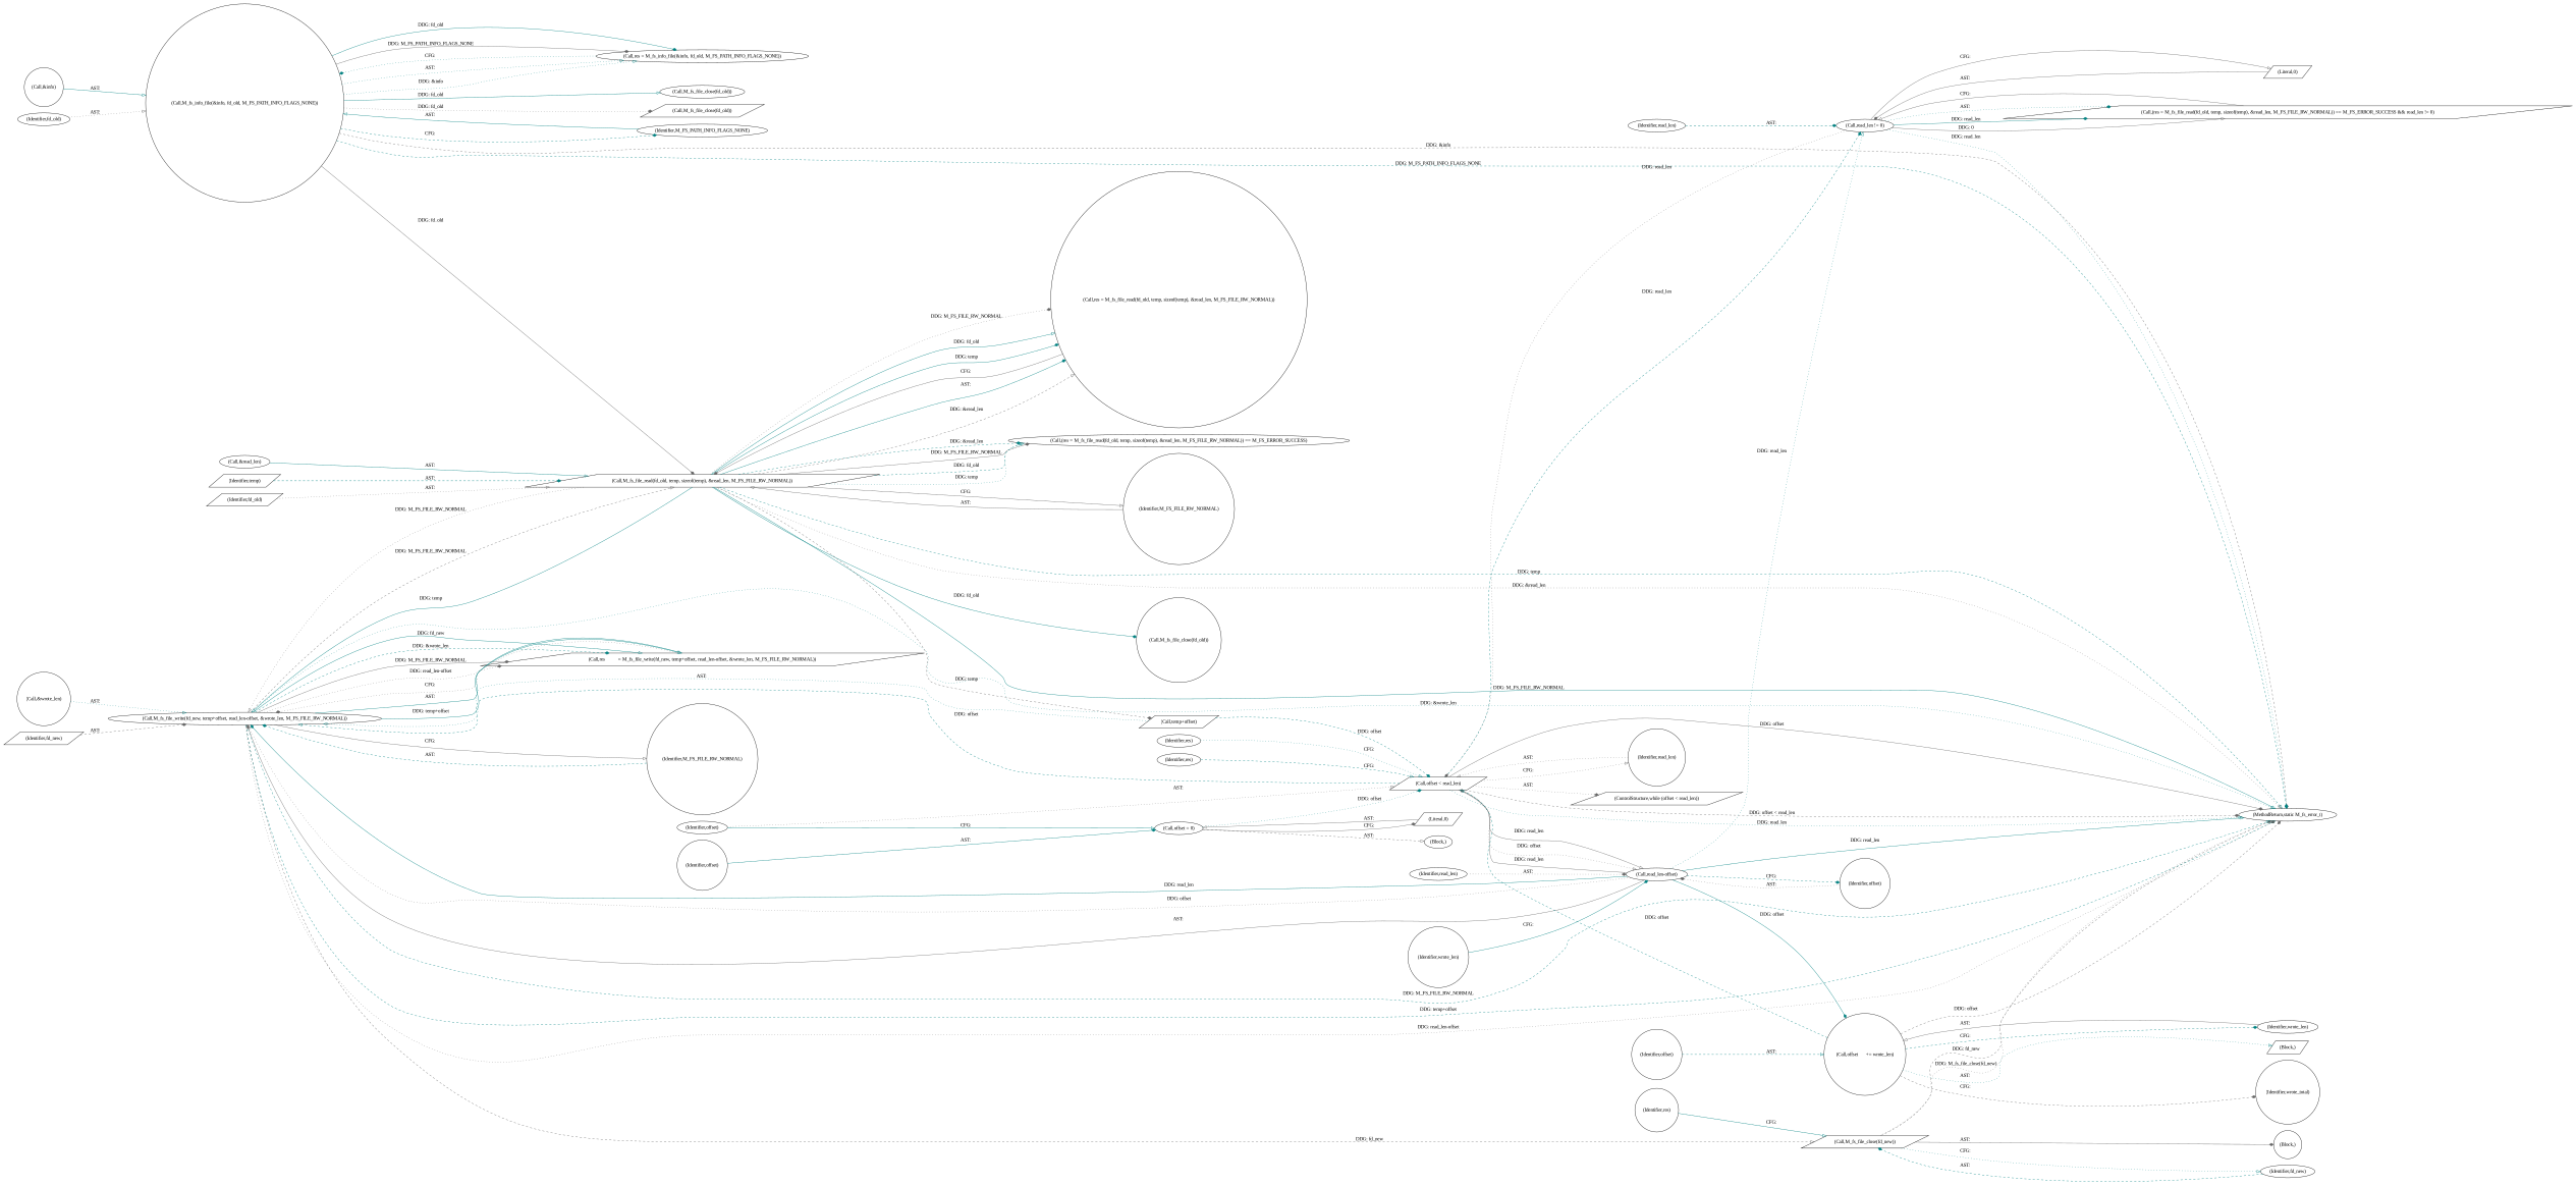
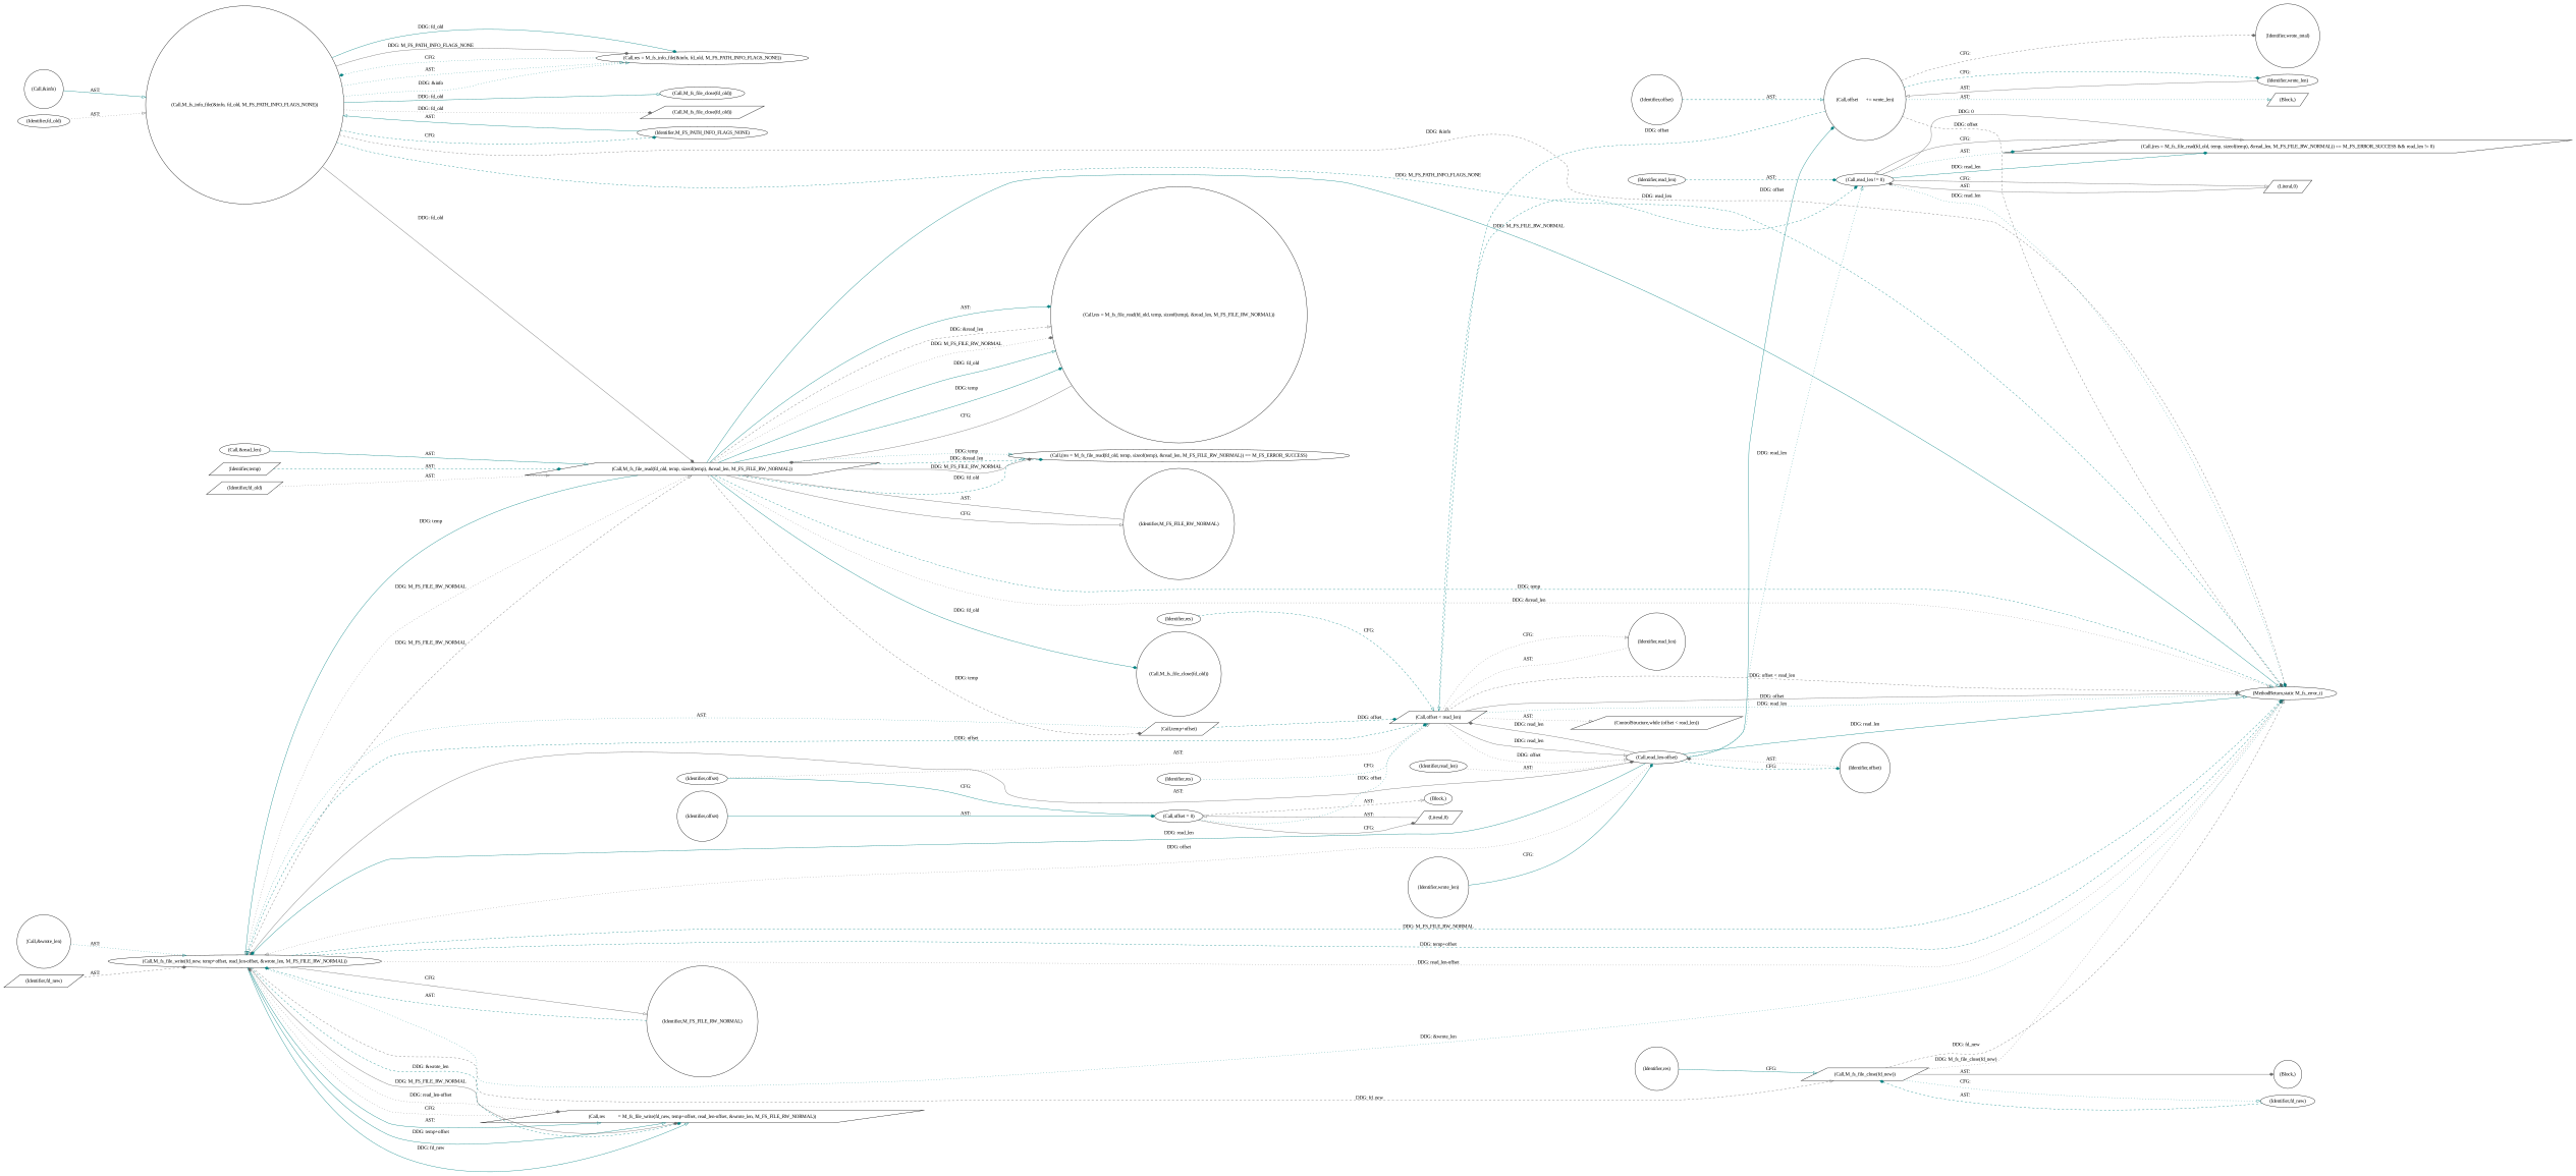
  digraph {
    fontname="Liberation Serif"
    rankdir=LR
    node [fontname="Liberation Serif" shape=ellipse]
    edge [arrowhead=onormal color=teal fontname="Liberation Serif" style=solid]
    n1 [label="(Call,M_fs_file_close(fd_new))" shape=parallelogram]
    n2 [label="(Identifier,fd_new)"]
    n3 [label="(Block,)" shape=circle]
    n4 [label="(MethodReturn,static M_fs_error_t)"]
    n5 [label="(Call,M_fs_file_write(fd_new, temp+offset, read_len-offset, &wrote_len, M_FS_FILE_RW_NORMAL))"]
    n6 [label="(Call,M_fs_file_read(fd_old, temp, sizeof(temp), &read_len, M_FS_FILE_RW_NORMAL))" shape=parallelogram]
    n7 [label="(Identifier,M_FS_FILE_RW_NORMAL)" shape=circle]
    n8 [label="(Call,res          = M_fs_file_write(fd_new, temp+offset, read_len-offset, &wrote_len, M_FS_FILE_RW_NORMAL))" shape=parallelogram]
    n9 [label="(Identifier,M_FS_FILE_RW_NORMAL)" shape=circle]
    n10 [label="(Call,M_fs_file_close(fd_old))" shape=circle]
    n11 [label="(Call,res = M_fs_file_read(fd_old, temp, sizeof(temp), &read_len, M_FS_FILE_RW_NORMAL))" shape=circle]
    n12 [label="(Call,temp+offset)" shape=parallelogram]
    n13 [label="(Call,(res = M_fs_file_read(fd_old, temp, sizeof(temp), &read_len, M_FS_FILE_RW_NORMAL)) == M_FS_ERROR_SUCCESS)"]
    n14 [label="(Call,offset < read_len)" shape=parallelogram]
    n15 [label="(Call,M_fs_info_file(&info, fd_old, M_FS_PATH_INFO_FLAGS_NONE))" shape=circle]
    n16 [label="(Call,res = M_fs_info_file(&info, fd_old, M_FS_PATH_INFO_FLAGS_NONE))"]
    n17 [label="(Call,M_fs_file_close(fd_old))"]
    n18 [label="(Call,M_fs_file_close(fd_old))" shape=parallelogram]
    n19 [label="(Identifier,M_FS_PATH_INFO_FLAGS_NONE)"]
    n20 [label="(Call,read_len-offset)"]
    n21 [label="(Call,read_len != 0)"]
    n22 [label="(ControlStructure,while (offset < read_len))" shape=parallelogram]
    n23 [label="(Identifier,read_len)" shape=circle]
    n24 [label="(Call,offset      += wrote_len)" shape=circle]
    n25 [label="(Identifier,offset)" shape=circle]
    n26 [label="(Literal,0)" shape=parallelogram]
    n27 [label="(Call,(res = M_fs_file_read(fd_old, temp, sizeof(temp), &read_len, M_FS_FILE_RW_NORMAL)) == M_FS_ERROR_SUCCESS && read_len != 0)" shape=parallelogram]
    n28 [label="(Call,offset = 0)"]
    n29 [label="(Block,)"]
    n30 [label="(Literal,0)" shape=parallelogram]
    n31 [label="(Identifier,wrote_len)"]
    n32 [label="(Block,)" shape=parallelogram]
    n33 [label="(Identifier,wrote_total)" shape=circle]
    n34 [label="(Identifier,offset)"]
    n35 [label="(Call,&read_len)"]
    n36 [label="(Call,&info)" shape=circle]
    n37 [label="(Identifier,read_len)"]
    n38 [label="(Identifier,temp)" shape=parallelogram]
    n39 [label="(Identifier,wrote_len)" shape=circle]
    n40 [label="(Identifier,res)"]
    n41 [label="(Identifier,res)" shape=circle]
    n42 [label="(Identifier,fd_old)"]
    n43 [label="(Identifier,offset)" shape=circle]
    n44 [label="(Identifier,res)"]
    n45 [label="(Identifier,fd_old)" shape=parallelogram]
    n46 [label="(Identifier,read_len)"]
    n47 [label="(Call,&wrote_len)" shape=circle]
    n48 [label="(Identifier,fd_new)" shape=parallelogram]
    n49 [label="(Identifier,offset)" shape=circle]
    n1 -> n2 [label="CFG: " style=dotted]
    n1 -> n3 [arrowhead=diamond color=gray40 label="AST: "]
    n1 -> n4 [color=gray40 label="DDG: fd_new" style=dashed]
    n1 -> n4 [arrowhead=diamond color=gray40 label="DDG: M_fs_file_close(fd_new)" style=dotted]
    n2 -> n1 [arrowhead=diamond label="AST: " style=dashed]
    n5 -> n1 [color=gray40 label="DDG: fd_new" style=dashed]
    n5 -> n4 [arrowhead=diamond label="DDG: temp+offset" style=dashed]
    n5 -> n4 [arrowhead=diamond color=gray40 label="DDG: read_len-offset" style=dotted]
    n5 -> n4 [label="DDG: &wrote_len" style=dotted]
    n5 -> n4 [label="DDG: M_FS_FILE_RW_NORMAL" style=dashed]
    n5 -> n6 [color=gray40 label="DDG: M_FS_FILE_RW_NORMAL" style=dashed]
    n5 -> n7 [color=gray40 label="CFG: "]
    n5 -> n8 [label="AST: "]
    n5 -> n8 [label="DDG: temp+offset"]
    n5 -> n8 [label="DDG: fd_new"]
    n5 -> n8 [arrowhead=diamond label="DDG: &wrote_len" style=dashed]
    n5 -> n8 [arrowhead=diamond color=gray40 label="DDG: M_FS_FILE_RW_NORMAL"]
    n5 -> n8 [arrowhead=diamond color=gray40 label="DDG: read_len-offset" style=dotted]
    n6 -> n4 [label="DDG: temp" style=dashed]
    n6 -> n4 [color=gray40 label="DDG: &read_len" style=dotted]
    n6 -> n4 [label="DDG: M_FS_FILE_RW_NORMAL"]
    n6 -> n5 [label="DDG: temp"]
    n6 -> n5 [color=gray40 label="DDG: M_FS_FILE_RW_NORMAL" style=dotted]
    n6 -> n9 [color=gray40 label="CFG: "]
    n6 -> n10 [arrowhead=diamond label="DDG: fd_old"]
    n6 -> n11 [arrowhead=diamond label="AST: "]
    n6 -> n11 [color=gray40 label="DDG: &read_len" style=dashed]
    n6 -> n11 [arrowhead=diamond color=gray40 label="DDG: M_FS_FILE_RW_NORMAL" style=dotted]
    n6 -> n11 [label="DDG: fd_old"]
    n6 -> n11 [arrowhead=diamond label="DDG: temp"]
    n6 -> n12 [arrowhead=diamond color=gray40 label="DDG: temp" style=dashed]
    n6 -> n13 [arrowhead=diamond label="DDG: &read_len" style=dashed]
    n6 -> n13 [arrowhead=diamond color=gray40 label="DDG: M_FS_FILE_RW_NORMAL"]
    n6 -> n13 [label="DDG: fd_old" style=dashed]
    n6 -> n13 [label="DDG: temp" style=dotted]
    n7 -> n5 [arrowhead=diamond label="AST: " style=dashed]
    n8 -> n5 [arrowhead=diamond color=gray40 label="CFG: " style=dotted]
    n9 -> n6 [color=gray40 label="AST: "]
    n11 -> n6 [arrowhead=diamond color=gray40 label="CFG: "]
    n12 -> n5 [label="AST: " style=dotted]
    n12 -> n14 [arrowhead=diamond label="DDG: offset" style=dashed]
    n14 -> n4 [arrowhead=diamond color=gray40 label="DDG: offset < read_len" style=dashed]
    n14 -> n4 [label="DDG: read_len" style=dotted]
    n14 -> n4 [arrowhead=diamond color=gray40 label="DDG: offset"]
    n14 -> n5 [label="DDG: offset" style=dashed]
    n14 -> n20 [color=gray40 label="DDG: read_len"]
    n14 -> n20 [color=gray40 label="DDG: offset" style=dotted]
    n14 -> n21 [arrowhead=diamond label="DDG: read_len" style=dashed]
-   n14 -> n22 [arrowhead=diamond color=gray40 label="AST: " style=dotted]
+   n14 -> n22 [color=gray40 label="AST: " style=dotted]
    n14 -> n23 [color=gray40 label="CFG: " style=dotted]
    n15 -> n4 [arrowhead=diamond color=gray40 label="DDG: &info" style=dashed]
    n15 -> n4 [arrowhead=diamond label="DDG: M_FS_PATH_INFO_FLAGS_NONE" style=dashed]
    n15 -> n6 [arrowhead=diamond color=gray40 label="DDG: fd_old"]
    n15 -> n16 [label="AST: " style=dotted]
    n15 -> n16 [label="DDG: &info" style=dotted]
    n15 -> n16 [arrowhead=diamond label="DDG: fd_old"]
    n15 -> n16 [arrowhead=diamond color=gray40 label="DDG: M_FS_PATH_INFO_FLAGS_NONE"]
    n15 -> n17 [label="DDG: fd_old"]
    n15 -> n18 [arrowhead=diamond color=gray40 label="DDG: fd_old" style=dotted]
    n15 -> n19 [arrowhead=diamond label="CFG: " style=dashed]
    n16 -> n15 [arrowhead=diamond label="CFG: " style=dotted]
    n19 -> n15 [label="AST: "]
    n20 -> n4 [label="DDG: read_len"]
    n20 -> n5 [arrowhead=diamond color=gray40 label="AST: "]
    n20 -> n5 [arrowhead=diamond label="DDG: read_len"]
    n20 -> n5 [color=gray40 label="DDG: offset" style=dotted]
    n20 -> n14 [arrowhead=diamond color=gray40 label="DDG: read_len"]
    n20 -> n21 [label="DDG: read_len" style=dotted]
    n20 -> n24 [arrowhead=diamond label="DDG: offset"]
    n20 -> n25 [arrowhead=diamond label="CFG: " style=dashed]
    n21 -> n4 [arrowhead=diamond label="DDG: read_len" style=dotted]
-   n21 -> n14 [arrowhead=diamond color=gray40 label="DDG: read_len" style=dotted]
    n21 -> n26 [color=gray40 label="CFG: "]
    n21 -> n27 [arrowhead=diamond label="AST: " style=dotted]
    n21 -> n27 [arrowhead=diamond label="DDG: read_len"]
    n21 -> n27 [color=gray40 label="DDG: 0"]
    n23 -> n14 [color=gray40 label="AST: " style=dotted]
    n24 -> n4 [arrowhead=diamond color=gray40 label="DDG: offset" style=dashed]
    n24 -> n14 [label="DDG: offset" style=dashed]
    n24 -> n31 [arrowhead=diamond label="CFG: " style=dashed]
    n24 -> n32 [label="AST: " style=dotted]
    n24 -> n33 [arrowhead=diamond color=gray40 label="CFG: " style=dashed]
    n25 -> n20 [arrowhead=diamond color=gray40 label="AST: " style=dotted]
    n26 -> n21 [arrowhead=diamond color=gray40 label="AST: "]
    n27 -> n21 [color=gray40 label="CFG: "]
    n28 -> n14 [arrowhead=diamond label="DDG: offset" style=dotted]
    n28 -> n29 [color=gray40 label="AST: " style=dashed]
    n28 -> n30 [arrowhead=diamond color=gray40 label="CFG: "]
    n30 -> n28 [color=gray40 label="AST: "]
    n31 -> n24 [color=gray40 label="AST: "]
    n34 -> n14 [color=gray40 label="AST: " style=dotted]
    n34 -> n28 [label="CFG: "]
    n35 -> n6 [label="AST: "]
    n36 -> n15 [label="AST: "]
    n37 -> n21 [arrowhead=diamond label="AST: " style=dashed]
    n38 -> n6 [arrowhead=diamond label="AST: " style=dashed]
    n39 -> n20 [arrowhead=diamond label="CFG: "]
    n40 -> n14 [label="CFG: " style=dotted]
    n41 -> n1 [label="CFG: "]
    n42 -> n15 [color=gray40 label="AST: " style=dotted]
    n43 -> n28 [arrowhead=diamond label="AST: "]
    n44 -> n14 [label="CFG: " style=dashed]
    n45 -> n6 [color=gray40 label="AST: " style=dotted]
    n46 -> n20 [arrowhead=diamond color=gray40 label="AST: " style=dotted]
    n47 -> n5 [label="AST: " style=dotted]
    n48 -> n5 [arrowhead=diamond color=gray40 label="AST: " style=dashed]
    n49 -> n24 [label="AST: " style=dashed]
  }
